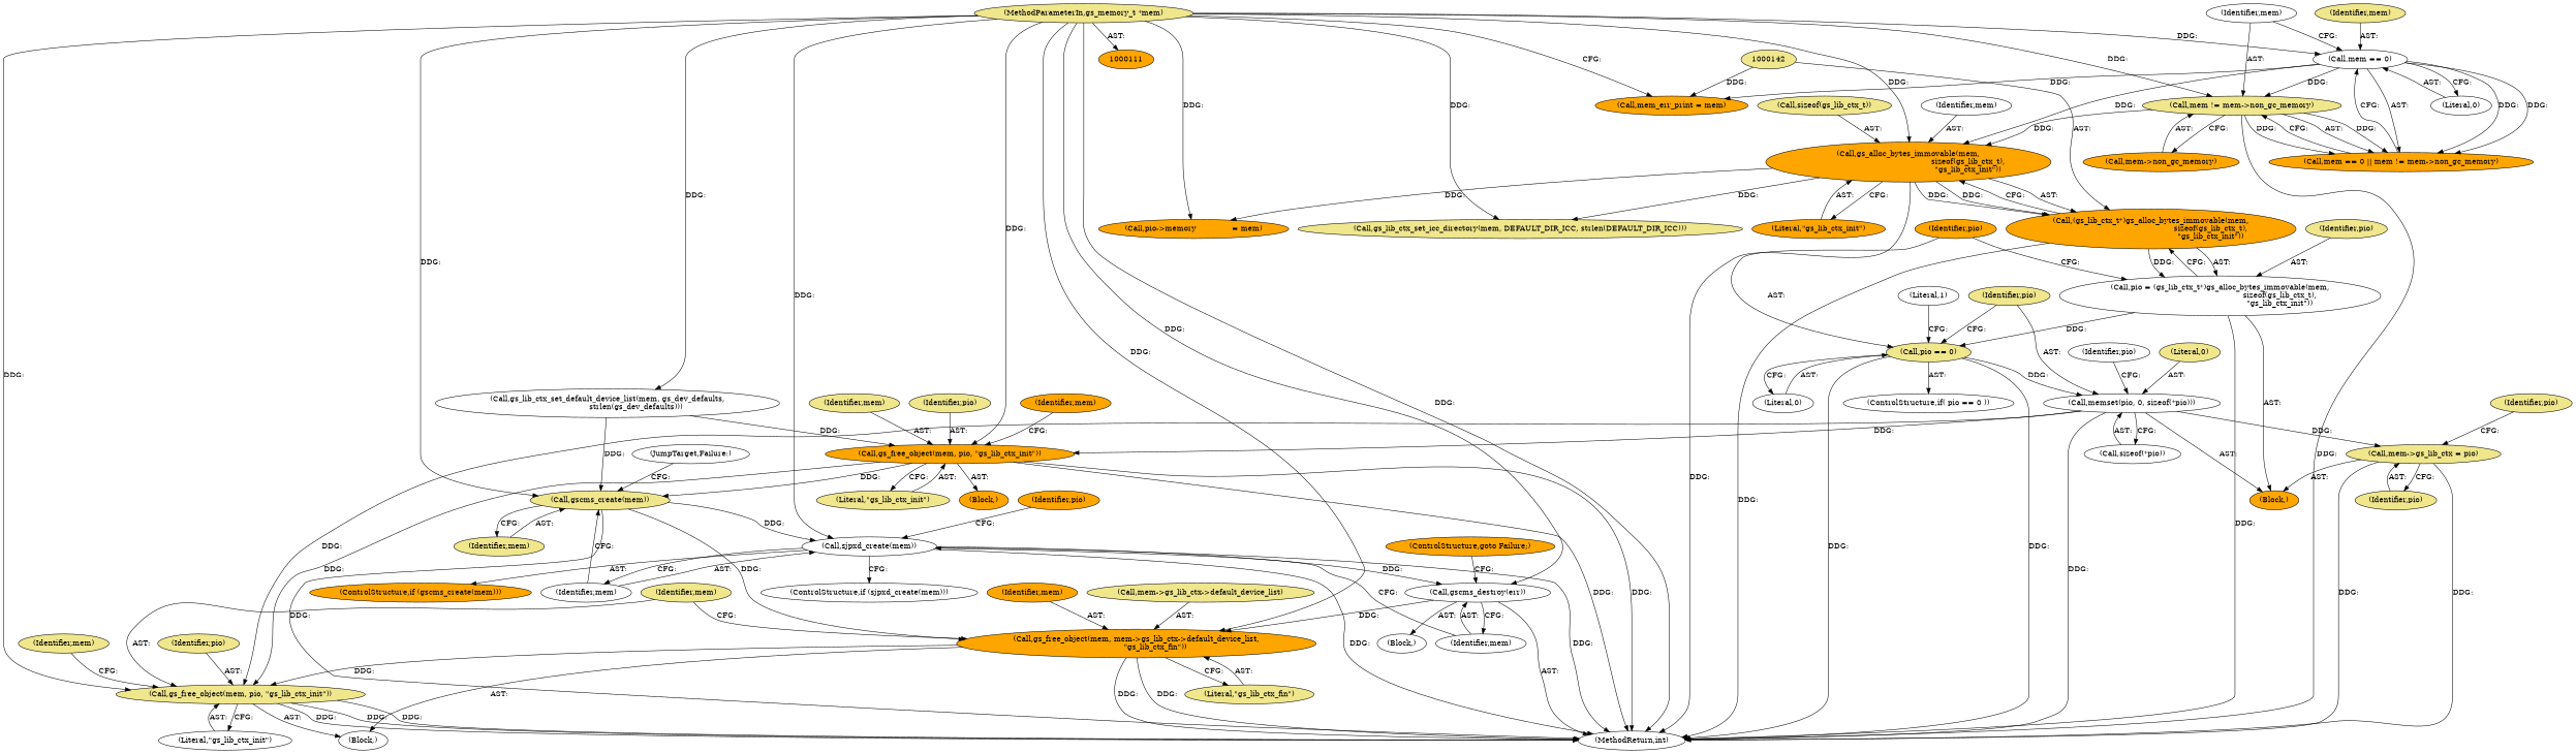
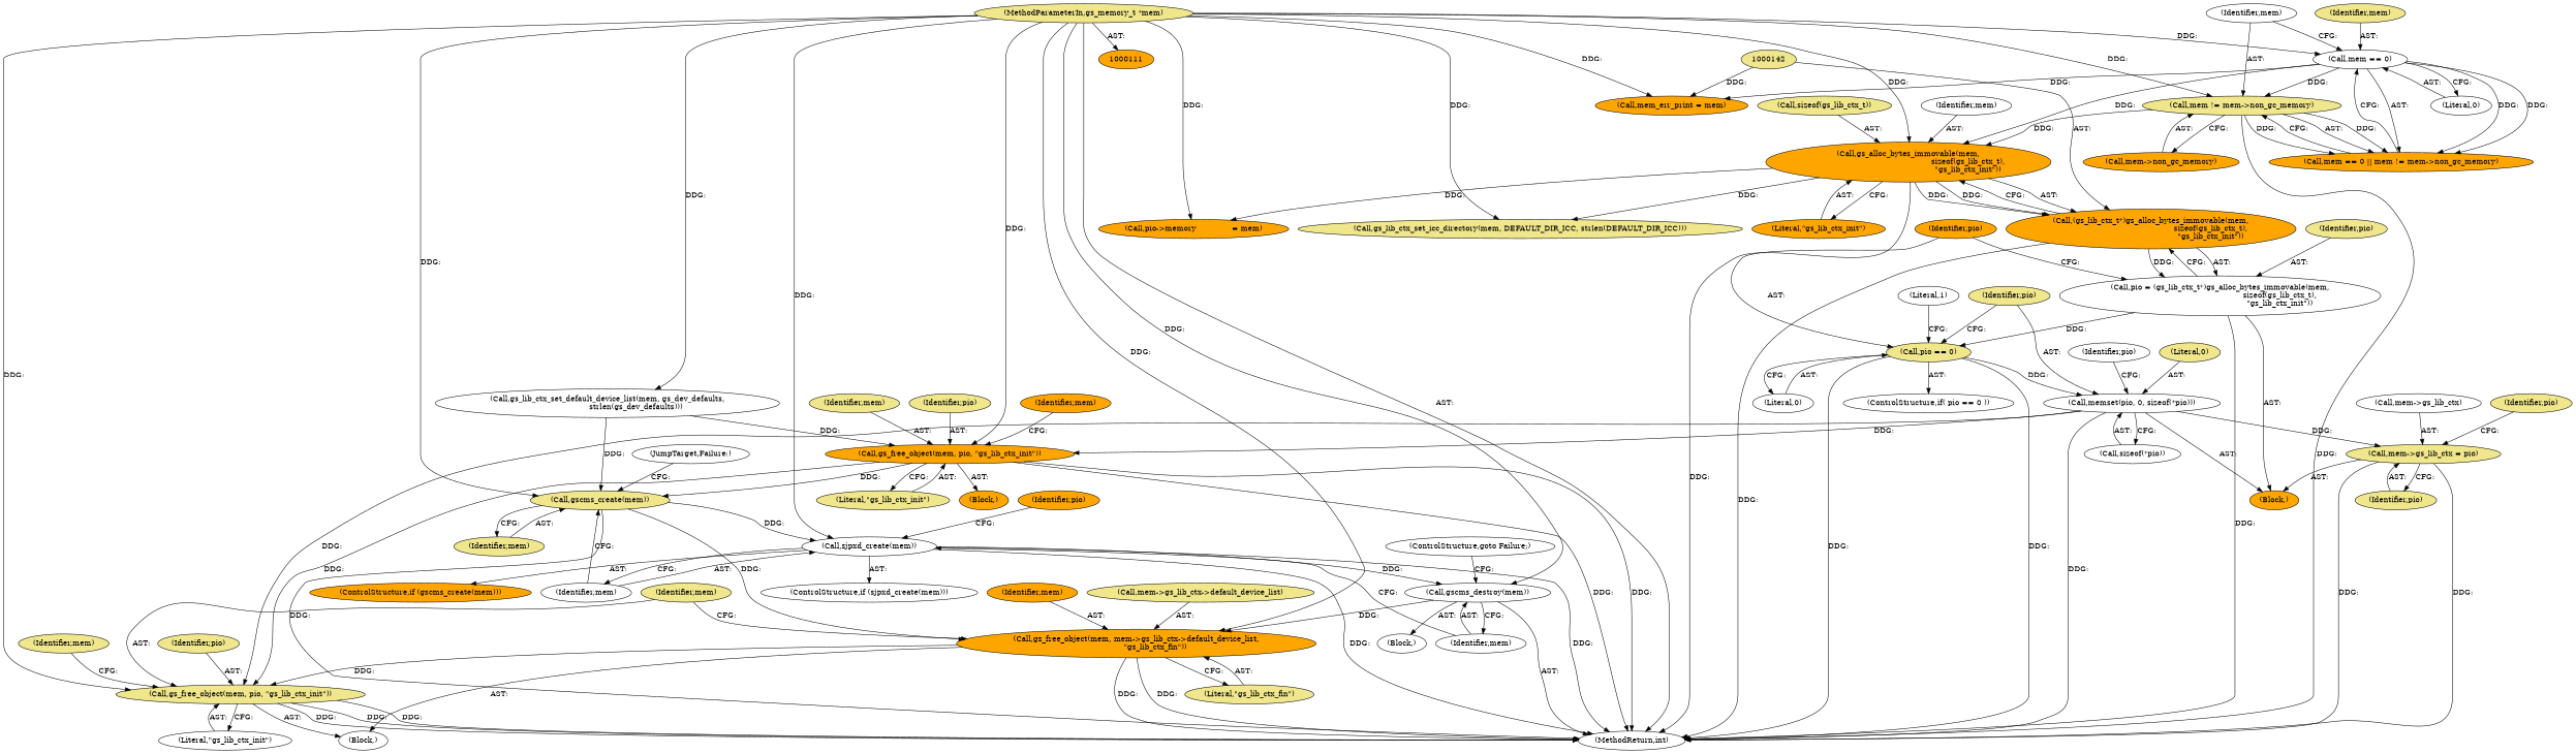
  digraph {
    node [fillcolor=khaki style=filled]
    n1 [fillcolor=white label="(Call,memset(pio, 0, sizeof(*pio)))"]
    n2 [label="(Call,mem->gs_lib_ctx = pio)"]
    n3 [fillcolor=orange label="(Call,gs_free_object(mem, pio, \"gs_lib_ctx_init\"))"]
    n4 [label="(Call,gs_free_object(mem, pio, \"gs_lib_ctx_init\"))"]
    n5 [fillcolor=white label="(MethodReturn,int)"]
    n6 [fillcolor=orange label="(Block,)"]
    n7 [fillcolor=white label="(Call,sizeof(*pio))"]
    n8 [label="(Identifier,pio)"]
    n9 [label="(Call,gscms_create(mem))"]
    n10 [fillcolor=orange label="(Block,)"]
    n11 [label="(Literal,\"gs_lib_ctx_init\")"]
    n12 [fillcolor=white label="(Block,)"]
    n13 [fillcolor=white label="(Literal,\"gs_lib_ctx_init\")"]
    n14 [label="(Call,pio == 0)"]
    n15 [fillcolor=white label="(ControlStructure,if( pio == 0 ))"]
    n16 [fillcolor=white label="(Literal,0)"]
    n17 [fillcolor=white label="(Call,pio = (gs_lib_ctx_t*)gs_alloc_bytes_immovable(mem,\n                                                  sizeof(gs_lib_ctx_t),\n                                                  \"gs_lib_ctx_init\"))"]
    n18 [fillcolor=orange label="(Call,(gs_lib_ctx_t*)gs_alloc_bytes_immovable(mem,\n                                                  sizeof(gs_lib_ctx_t),\n                                                  \"gs_lib_ctx_init\"))"]
    n19 [fillcolor=orange label="(Call,gs_alloc_bytes_immovable(mem,\n                                                  sizeof(gs_lib_ctx_t),\n                                                  \"gs_lib_ctx_init\"))"]
    n20 [fillcolor=orange label="(Call,pio->memory               = mem)"]
    n21 [label="(Call,gs_lib_ctx_set_icc_directory(mem, DEFAULT_DIR_ICC, strlen(DEFAULT_DIR_ICC)))"]
    n22 [fillcolor=orange label="(Literal,\"gs_lib_ctx_init\")"]
    n23 [label="(MethodParameterIn,gs_memory_t *mem)"]
    n24 [fillcolor=white label="(Call,mem == 0)"]
    n25 [label="(Call,mem != mem->non_gc_memory)"]
    n26 [fillcolor=orange label="(Call,gs_free_object(mem, mem->gs_lib_ctx->default_device_list,\n                \"gs_lib_ctx_fin\"))"]
    n27 [fillcolor=white label="(Call,sjpxd_create(mem))"]
-   n28 [fillcolor=white label="(Call,gscms_destroy(err))"]
+   n28 [fillcolor=white label="(Call,gscms_destroy(mem))"]
    n29 [fillcolor=white label="(Call,gs_lib_ctx_set_default_device_list(mem, gs_dev_defaults,\n                        strlen(gs_dev_defaults)))"]
    n30 [fillcolor=orange label="(Call,mem_err_print = mem)"]
    1000111 [fillcolor=orange]
    n32 [fillcolor=orange label="(Call,mem == 0 || mem != mem->non_gc_memory)"]
    n33 [fillcolor=white label="(Literal,0)"]
    n34 [fillcolor=orange label="(Call,mem->non_gc_memory)"]
    n35 [label="(Identifier,mem)"]
    n36 [label="(Literal,\"gs_lib_ctx_fin\")"]
    n37 [fillcolor=orange label="(ControlStructure,if (gscms_create(mem)))"]
    n38 [fillcolor=white label="(Identifier,mem)"]
    n39 [fillcolor=white label="(ControlStructure,if (sjpxd_create(mem)))"]
    n40 [fillcolor=white label="(Identifier,mem)"]
    n41 [fillcolor=white label="(Block,)"]
    n42 [fillcolor=white label="(Literal,1)"]
    n43 [label="(Identifier,pio)"]
    n44 [label="(Identifier,mem)"]
+   n45 [fillcolor=white label="(Call,mem->gs_lib_ctx)"]
    n46 [label="(Call,mem->gs_lib_ctx->default_device_list)"]
    n47 [fillcolor=orange label="(Identifier,pio)"]
    n48 [fillcolor=white label="(Identifier,pio)"]
    n49 [label="(Identifier,pio)"]
    n50 [fillcolor=orange label="(Identifier,mem)"]
    n51 [fillcolor=orange label="(Identifier,mem)"]
    n52 [label="(Identifier,pio)"]
    n53 [label="(Identifier,mem)"]
    n54 [label="(Call,sizeof(gs_lib_ctx_t))"]
    n55 [label="(Identifier,mem)"]
    n56 [fillcolor=white label="(Identifier,mem)"]
    n57 [fillcolor=orange label="(Identifier,pio)"]
    n58 [label="(Identifier,pio)"]
-   n59 [fillcolor=orange label="(ControlStructure,goto Failure;)"]
+   n59 [fillcolor=white label="(ControlStructure,goto Failure;)"]
    n60 [fillcolor=white label="(JumpTarget,Failure:)"]
    n61 [label="(Identifier,pio)"]
    n62 [label="(Identifier,mem)"]
    n63 [fillcolor=white label="(Identifier,mem)"]
    n64 [label="(Literal,0)"]
    1000142
    n1 -> n2 [label="DDG: "]
    n1 -> n3 [label="DDG: "]
    n1 -> n4 [label="DDG: "]
    n1 -> n5 [label="DDG: "]
    n1 -> n6 [label="AST: "]
    n1 -> n7 [label="CFG: "]
    n2 -> n5 [label="DDG: "]
    n2 -> n5 [label="DDG: "]
    n2 -> n6 [label="AST: "]
    n2 -> n8 [label="CFG: "]
    n3 -> n4 [label="DDG: "]
    n3 -> n5 [label="DDG: "]
    n3 -> n5 [label="DDG: "]
    n3 -> n9 [label="DDG: "]
    n3 -> n10 [label="AST: "]
    n3 -> n11 [label="CFG: "]
    n4 -> n5 [label="DDG: "]
    n4 -> n5 [label="DDG: "]
    n4 -> n5 [label="DDG: "]
    n4 -> n12 [label="AST: "]
    n4 -> n13 [label="CFG: "]
    n7 -> n1 [label="AST: "]
    n8 -> n2 [label="AST: "]
    n9 -> n5 [label="DDG: "]
    n9 -> n26 [label="DDG: "]
    n9 -> n27 [label="DDG: "]
    n9 -> n35 [label="CFG: "]
    n11 -> n3 [label="AST: "]
    n13 -> n4 [label="AST: "]
    n14 -> n1 [label="DDG: "]
    n14 -> n5 [label="DDG: "]
    n14 -> n5 [label="DDG: "]
    n14 -> n15 [label="AST: "]
    n14 -> n16 [label="CFG: "]
    n16 -> n14 [label="AST: "]
    n17 -> n5 [label="DDG: "]
    n17 -> n6 [label="AST: "]
    n17 -> n14 [label="DDG: "]
    n17 -> n18 [label="CFG: "]
    n18 -> n5 [label="DDG: "]
    n18 -> n17 [label="AST: "]
    n18 -> n17 [label="DDG: "]
    n18 -> n19 [label="CFG: "]
    n19 -> n5 [label="DDG: "]
    n19 -> n18 [label="AST: "]
    n19 -> n18 [label="DDG: "]
    n19 -> n18 [label="DDG: "]
    n19 -> n20 [label="DDG: "]
    n19 -> n21 [label="DDG: "]
    n19 -> n22 [label="CFG: "]
    n22 -> n19 [label="AST: "]
    n23 -> n3 [label="DDG: "]
    n23 -> n4 [label="DDG: "]
-   n23 -> n5 [label="DDG: "]
+   n23 -> n5 [label="AST: "]
    n23 -> n9 [label="DDG: "]
    n23 -> n19 [label="DDG: "]
    n23 -> n20 [label="DDG: "]
    n23 -> n21 [label="DDG: "]
    n23 -> n24 [label="DDG: "]
    n23 -> n25 [label="DDG: "]
    n23 -> n26 [label="DDG: "]
    n23 -> n27 [label="DDG: "]
    n23 -> n28 [label="DDG: "]
    n23 -> n29 [label="DDG: "]
-   n23 -> n30 [label="CFG: "]
+   n23 -> n30 [label="DDG: "]
    n23 -> 1000111 [label="AST: "]
    n24 -> n19 [label="DDG: "]
    n24 -> n25 [label="DDG: "]
    n24 -> n30 [label="DDG: "]
    n24 -> n32 [label="AST: "]
    n24 -> n32 [label="DDG: "]
    n24 -> n32 [label="DDG: "]
    n24 -> n33 [label="CFG: "]
    n25 -> n5 [label="DDG: "]
    n25 -> n19 [label="DDG: "]
    n25 -> n32 [label="AST: "]
    n25 -> n32 [label="DDG: "]
    n25 -> n32 [label="DDG: "]
    n25 -> n34 [label="CFG: "]
    n26 -> n4 [label="DDG: "]
    n26 -> n5 [label="DDG: "]
    n26 -> n5 [label="DDG: "]
    n26 -> n12 [label="AST: "]
    n26 -> n36 [label="CFG: "]
    n27 -> n5 [label="DDG: "]
    n27 -> n5 [label="DDG: "]
    n27 -> n28 [label="DDG: "]
    n27 -> n37 [label="AST: "]
    n27 -> n38 [label="CFG: "]
-   n27 -> n39 [label="CFG: "]
+   n27 -> n39 [label="AST: "]
    n28 -> n5 [label="AST: "]
    n28 -> n26 [label="DDG: "]
    n28 -> n40 [label="CFG: "]
    n28 -> n41 [label="AST: "]
    n29 -> n3 [label="DDG: "]
    n29 -> n9 [label="DDG: "]
    n32 -> n24 [label="CFG: "]
    n32 -> n25 [label="CFG: "]
    n33 -> n24 [label="AST: "]
    n34 -> n25 [label="AST: "]
    n35 -> n9 [label="AST: "]
    n36 -> n26 [label="AST: "]
    n38 -> n9 [label="CFG: "]
    n38 -> n27 [label="AST: "]
    n40 -> n27 [label="CFG: "]
    n40 -> n28 [label="AST: "]
    n42 -> n14 [label="CFG: "]
    n43 -> n3 [label="AST: "]
    n44 -> n4 [label="CFG: "]
+   n45 -> n2 [label="AST: "]
    n46 -> n26 [label="AST: "]
    n47 -> n27 [label="CFG: "]
    n48 -> n1 [label="CFG: "]
    n49 -> n2 [label="CFG: "]
    n50 -> n3 [label="CFG: "]
    n51 -> n26 [label="AST: "]
    n52 -> n17 [label="AST: "]
    n53 -> n4 [label="AST: "]
    n53 -> n26 [label="CFG: "]
    n54 -> n19 [label="AST: "]
    n55 -> n3 [label="AST: "]
    n56 -> n19 [label="AST: "]
    n57 -> n14 [label="AST: "]
    n57 -> n17 [label="CFG: "]
    n58 -> n4 [label="AST: "]
    n59 -> n28 [label="CFG: "]
    n60 -> n9 [label="CFG: "]
    n61 -> n1 [label="AST: "]
    n61 -> n14 [label="CFG: "]
    n62 -> n24 [label="AST: "]
    n63 -> n24 [label="CFG: "]
    n63 -> n25 [label="AST: "]
    n64 -> n1 [label="AST: "]
    1000142 -> n18 [label="AST: "]
    1000142 -> n30 [label="DDG: "]
  }
